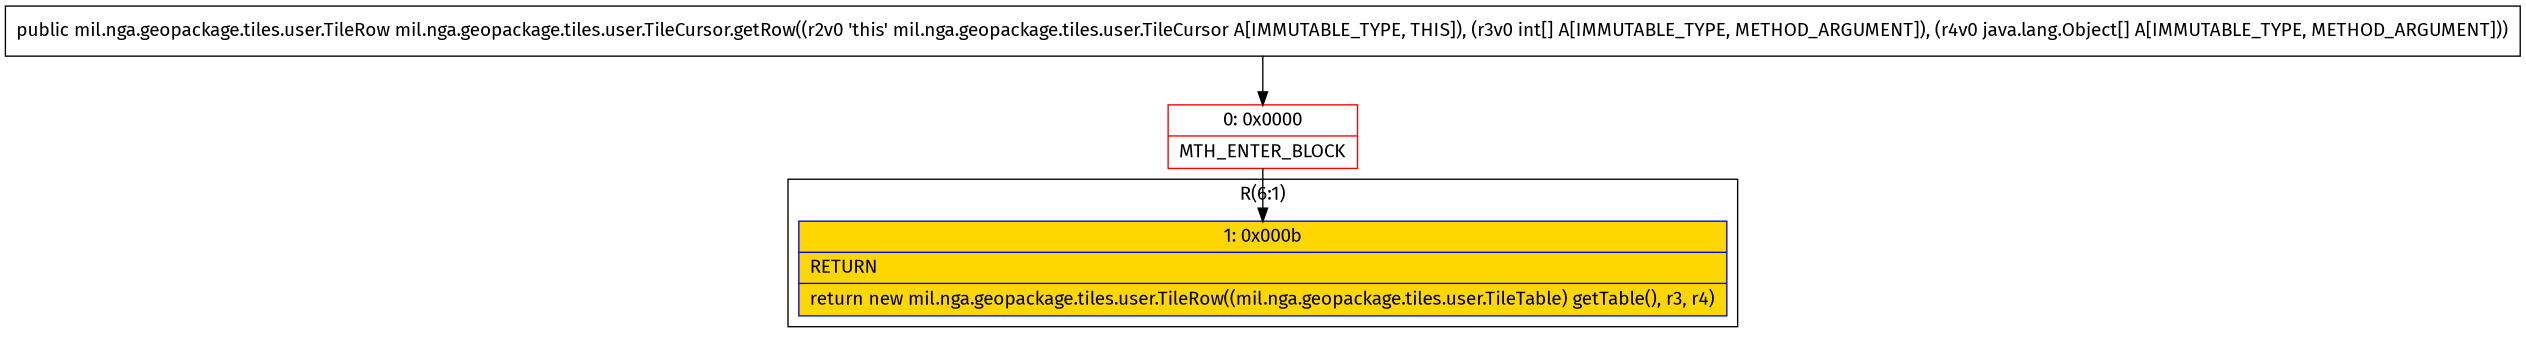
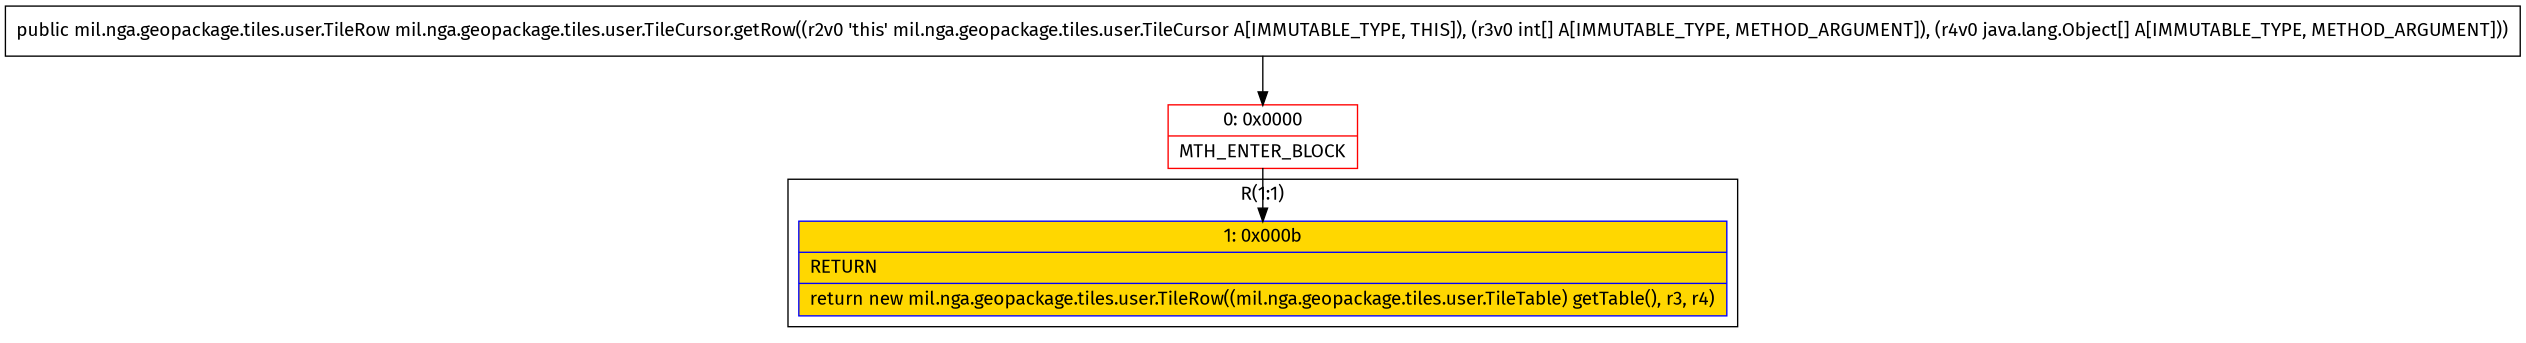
  digraph {
    fontname="Fira Sans"
    node [shape=record style=filled fillcolor=white fontname="Fira Sans"]
    edge [fontname="Fira Sans"]
    n1 [color=blue label="{1\:\ 0x000b|RETURN\l|return new mil.nga.geopackage.tiles.user.TileRow((mil.nga.geopackage.tiles.user.TileTable) getTable(), r3, r4)\l}" fillcolor=gold]
    n2 [color=red label="{0\:\ 0x0000|MTH_ENTER_BLOCK\l}"]
    n3 [label="{public mil.nga.geopackage.tiles.user.TileRow mil.nga.geopackage.tiles.user.TileCursor.getRow((r2v0 'this' mil.nga.geopackage.tiles.user.TileCursor A[IMMUTABLE_TYPE, THIS]), (r3v0 int[] A[IMMUTABLE_TYPE, METHOD_ARGUMENT]), (r4v0 java.lang.Object[] A[IMMUTABLE_TYPE, METHOD_ARGUMENT])) }"]
    subgraph cluster_1 {
-     label="R(6:1)"
+     label="R(1:1)"
      n1
    }
    n2 -> n1
    n3 -> n2
  }
